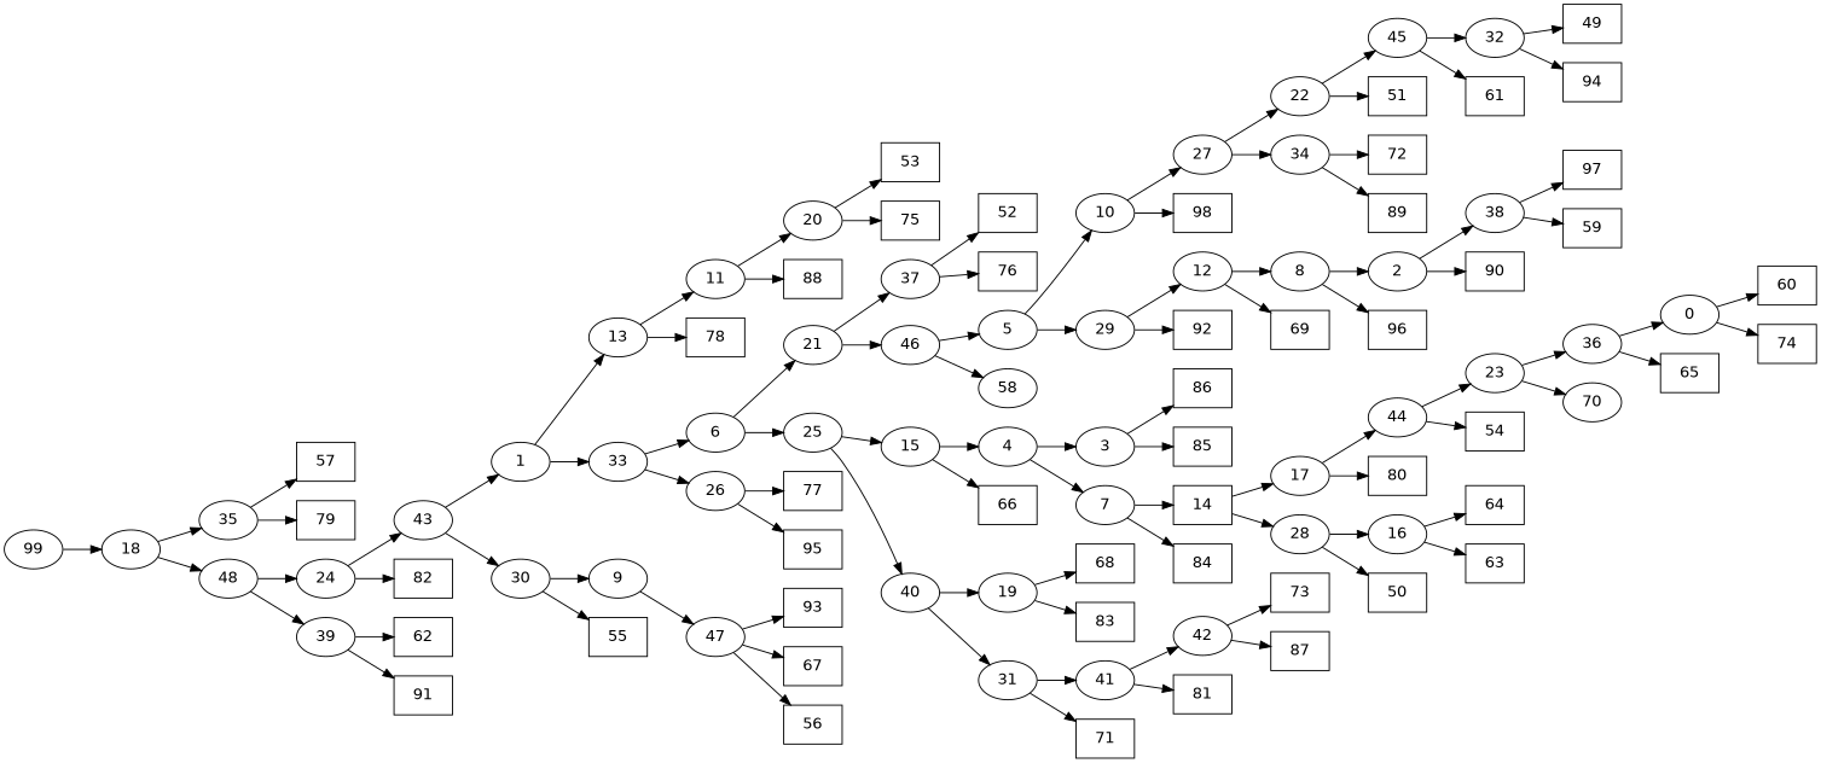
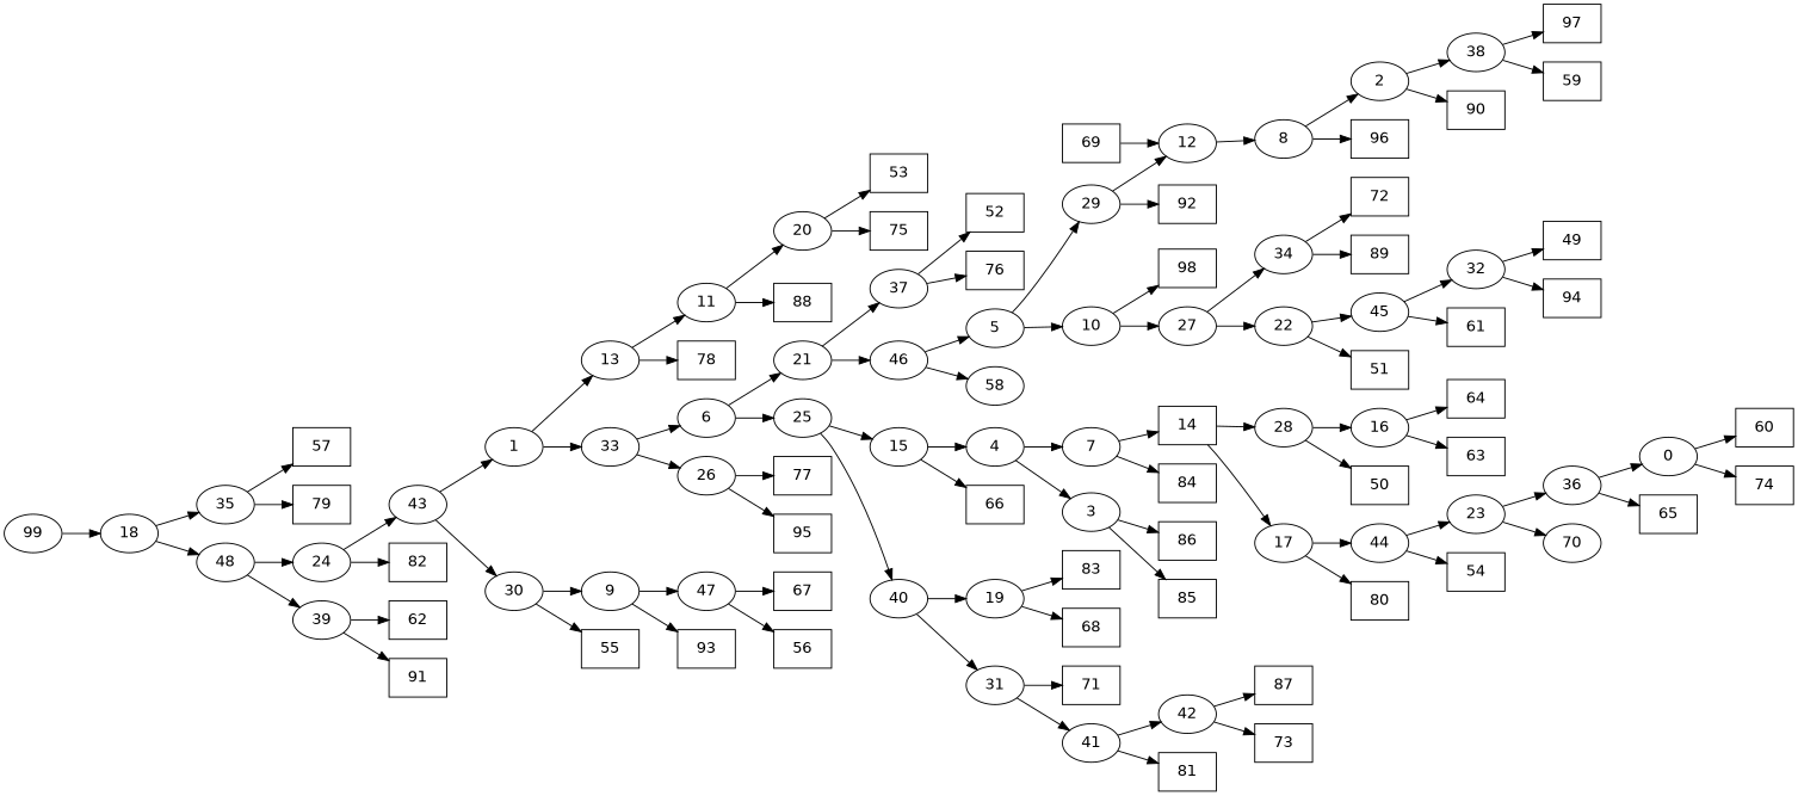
  digraph {
    fontname="DejaVu Sans"
    rankdir=LR
    node [fontname="DejaVu Sans"]
    edge [fontname="DejaVu Sans"]
    n1 [label=0]
    n2 [label=60 shape=box]
    n3 [label=74 shape=box]
    n4 [label=1]
    n5 [label=13]
    n6 [label=33]
    n7 [label=11]
    n8 [label=78 shape=box]
    n9 [label=6]
    n10 [label=26]
    n11 [label=2]
    n12 [label=38]
    n13 [label=90 shape=box]
    n14 [label=97 shape=box]
    n15 [label=59 shape=box]
    n16 [label=3]
    n17 [label=86 shape=box]
    n18 [label=85 shape=box]
    n19 [label=4]
    n20 [label=7]
    n21 [label=14 shape=box]
    n22 [label=84 shape=box]
    n23 [label=5]
    n24 [label=10]
    n25 [label=29]
    n26 [label=27]
    n27 [label=98 shape=box]
    n28 [label=12]
    n29 [label=92 shape=box]
    n30 [label=21]
    n31 [label=25]
    n32 [label=37]
    n33 [label=46]
    n34 [label=15]
    n35 [label=40]
    n36 [label=17]
    n37 [label=28]
    n38 [label=8]
    n39 [label=96 shape=box]
    n40 [label=9]
    n41 [label=47]
    n42 [label=93 shape=box]
    n43 [label=67 shape=box]
    n44 [label=56 shape=box]
    n45 [label=22]
    n46 [label=34]
    n47 [label=20]
    n48 [label=88 shape=box]
    n49 [label=53 shape=box]
    n50 [label=75 shape=box]
    n51 [label=69 shape=box]
    n52 [label=44]
    n53 [label=80 shape=box]
    n54 [label=16]
    n55 [label=50 shape=box]
    n56 [label=66 shape=box]
    n57 [label=64 shape=box]
    n58 [label=63 shape=box]
    n59 [label=23]
    n60 [label=54 shape=box]
    n61 [label=18]
    n62 [label=35]
    n63 [label=48]
    n64 [label=57 shape=box]
    n65 [label=79 shape=box]
    n66 [label=24]
    n67 [label=39]
    n68 [label=19]
    n69 [label=68 shape=box]
    n70 [label=83 shape=box]
    n71 [label=52 shape=box]
    n72 [label=76 shape=box]
    n73 [label=58 shape=ellipse]
    n74 [label=45]
    n75 [label=51 shape=box]
    n76 [label=32]
    n77 [label=61 shape=box]
    n78 [label=36]
    n79 [label=70 shape=ellipse]
    n80 [label=65 shape=box]
    n81 [label=43]
    n82 [label=82 shape=box]
    n83 [label=30]
    n84 [label=31]
    n85 [label=77 shape=box]
    n86 [label=95 shape=box]
    n87 [label=72 shape=box]
    n88 [label=89 shape=box]
    n89 [label=55 shape=box]
    n90 [label=41]
    n91 [label=71 shape=box]
    n92 [label=42]
    n93 [label=81 shape=box]
    n94 [label=49 shape=box]
    n95 [label=94 shape=box]
    n96 [label=62 shape=box]
    n97 [label=91 shape=box]
    n98 [label=73 shape=box]
    n99 [label=87 shape=box]
    n100 [label=99]
    n1 -> n2
    n1 -> n3
    n4 -> n5
    n4 -> n6
    n5 -> n7
    n5 -> n8
    n6 -> n9
    n6 -> n10
    n7 -> n47
    n7 -> n48
    n9 -> n30
    n9 -> n31
    n10 -> n85
    n10 -> n86
    n11 -> n12
    n11 -> n13
    n12 -> n14
    n12 -> n15
    n16 -> n17
    n16 -> n18
    n19 -> n16
    n19 -> n20
    n20 -> n21
    n20 -> n22
    n21 -> n36
    n21 -> n37
    n23 -> n24
    n23 -> n25
    n24 -> n26
    n24 -> n27
    n25 -> n28
    n25 -> n29
    n26 -> n45
    n26 -> n46
    n28 -> n38
-   n28 -> n51
+   n51 -> n28
    n30 -> n32
    n30 -> n33
    n31 -> n34
    n31 -> n35
    n32 -> n71
    n32 -> n72
    n33 -> n23
    n33 -> n73
    n34 -> n19
    n34 -> n56
    n35 -> n68
    n35 -> n84
    n36 -> n52
    n36 -> n53
    n37 -> n54
    n37 -> n55
    n38 -> n11
    n38 -> n39
    n40 -> n41
-   n41 -> n42
+   n40 -> n42
    n41 -> n43
    n41 -> n44
    n45 -> n74
    n45 -> n75
    n46 -> n87
    n46 -> n88
    n47 -> n49
    n47 -> n50
    n52 -> n59
    n52 -> n60
    n54 -> n57
    n54 -> n58
    n59 -> n78
    n59 -> n79
    n61 -> n62
    n61 -> n63
    n62 -> n64
    n62 -> n65
    n63 -> n66
    n63 -> n67
    n66 -> n81
    n66 -> n82
    n67 -> n96
    n67 -> n97
    n68 -> n69
    n68 -> n70
    n74 -> n76
    n74 -> n77
    n76 -> n94
    n76 -> n95
    n78 -> n1
    n78 -> n80
    n81 -> n4
    n81 -> n83
    n83 -> n40
    n83 -> n89
    n84 -> n90
    n84 -> n91
    n90 -> n92
    n90 -> n93
    n92 -> n98
    n92 -> n99
    n100 -> n61
  }
